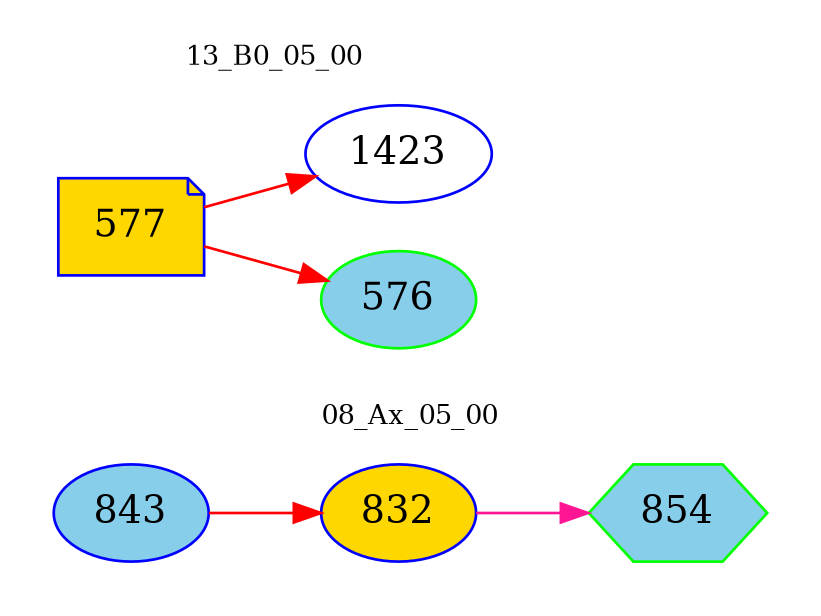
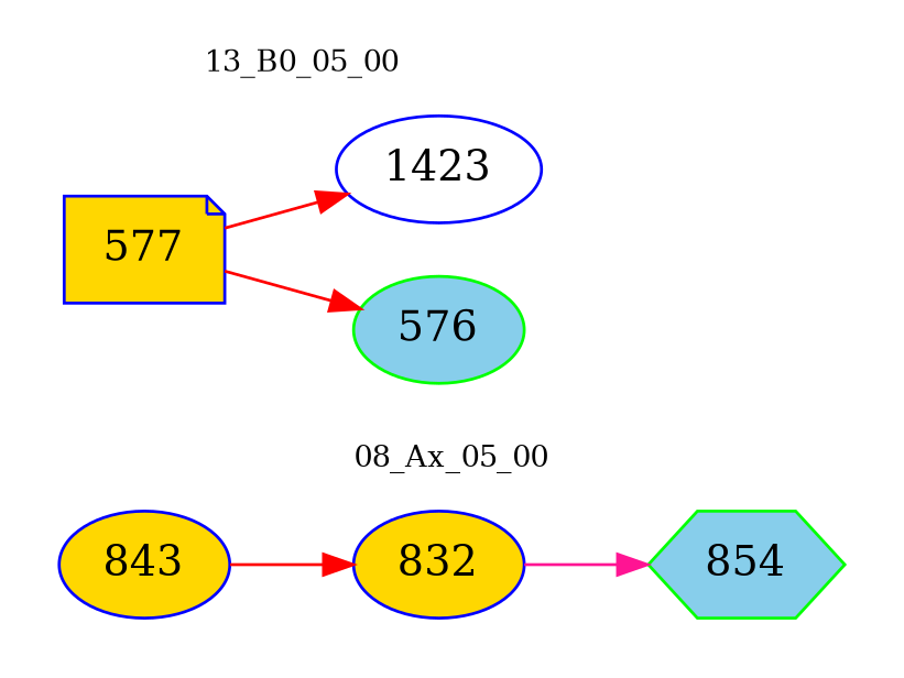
  digraph {
    rankdir=LR
    node [color=blue fillcolor=gold shape=ellipse style=filled]
    edge [color=red]
-   n1 [fillcolor=skyblue label=843]
+   n1 [label=843]
    n2 [label=832]
    n3 [color=green fillcolor=skyblue label=854 shape=hexagon]
    n4 [label=577 shape=note]
    n5 [color=green fillcolor=skyblue label=576]
    n6 [fillcolor=white label=1423]
    subgraph cluster_1 {
      color=white
      fontsize=10
      label="08_Ax_05_00"
      n1
      n2
      n3
    }
    subgraph cluster_2 {
      color=white
      fontsize=10
      label="13_B0_05_00"
      n4
      n5
      n6
    }
    n1 -> n2
    n2 -> n3 [color=deeppink]
    n4 -> n5
    n4 -> n6
  }
